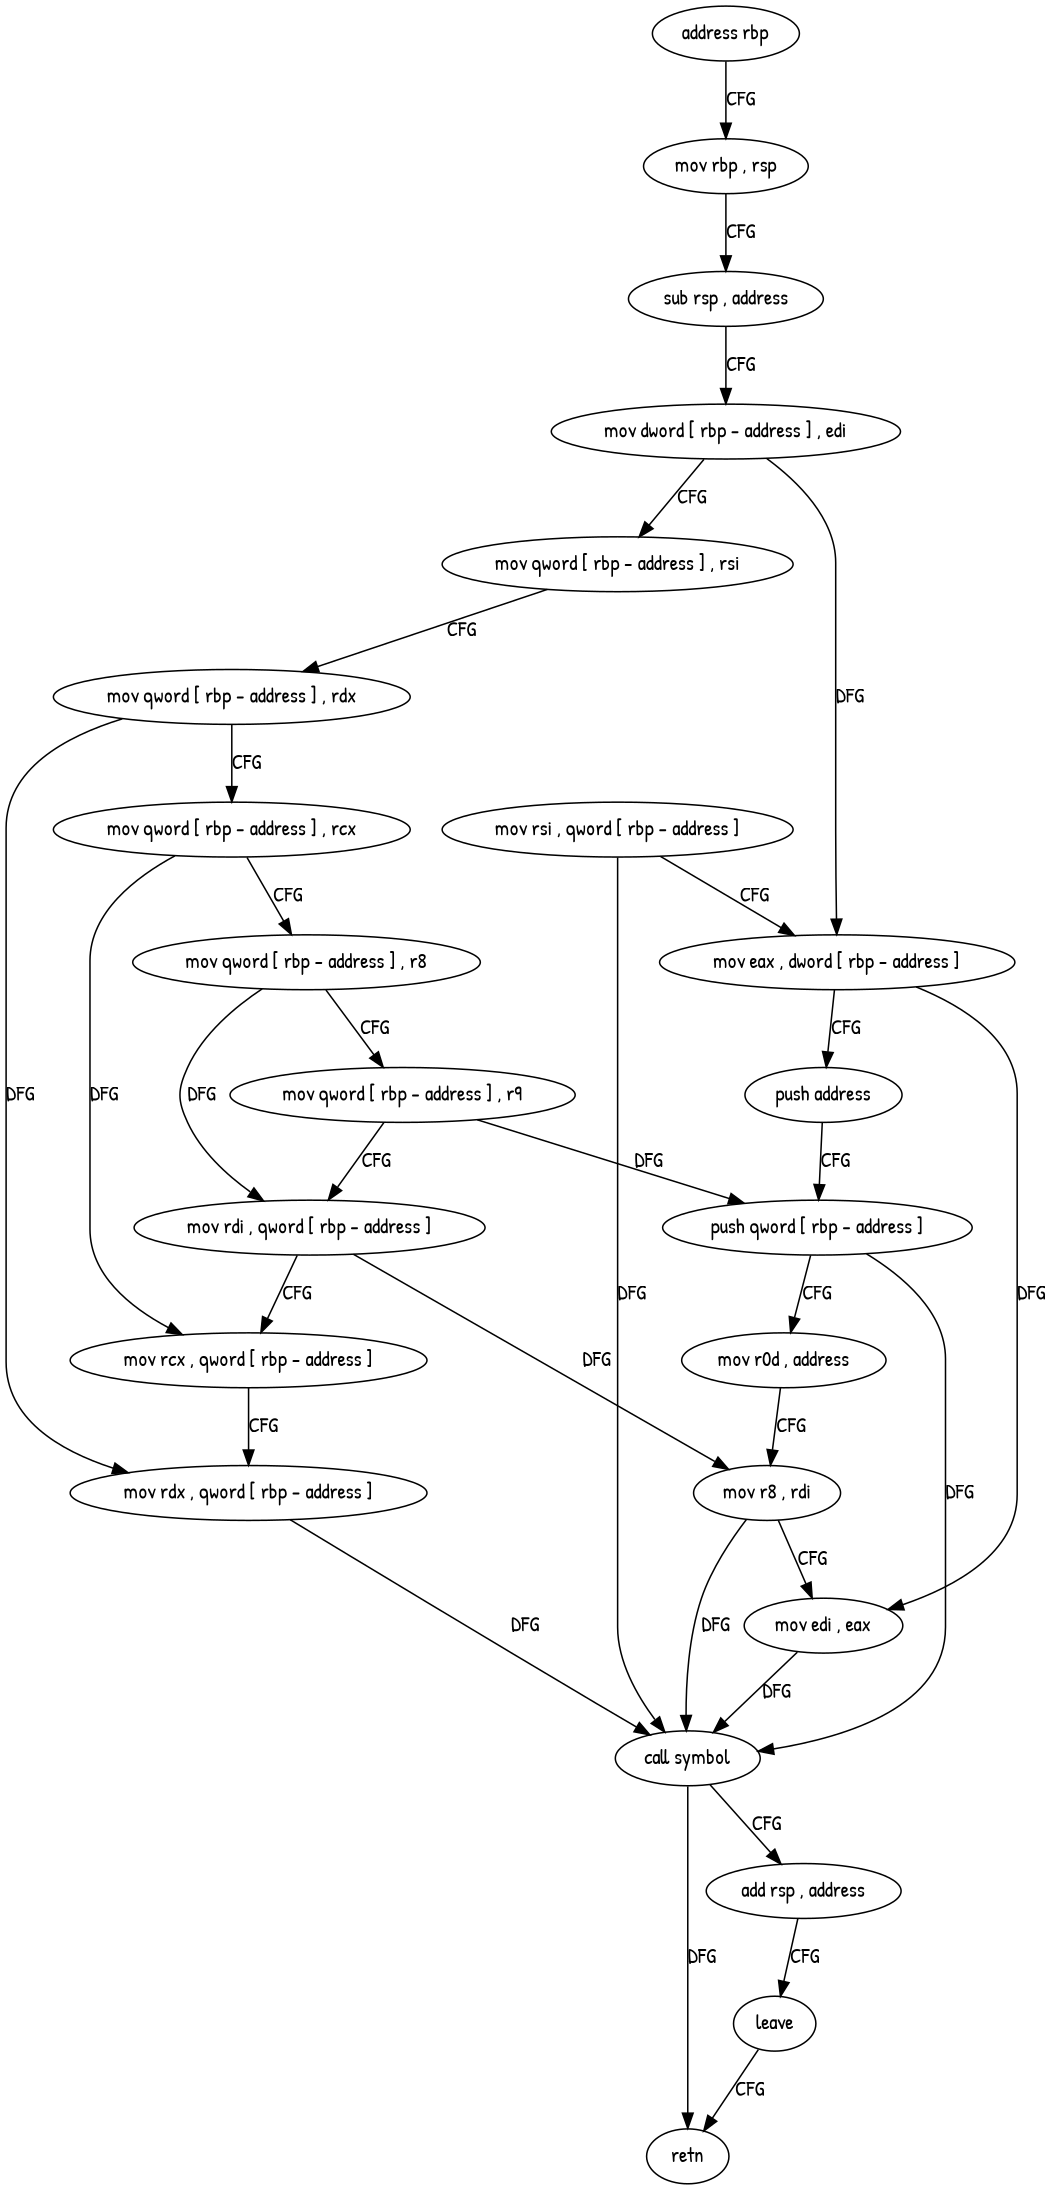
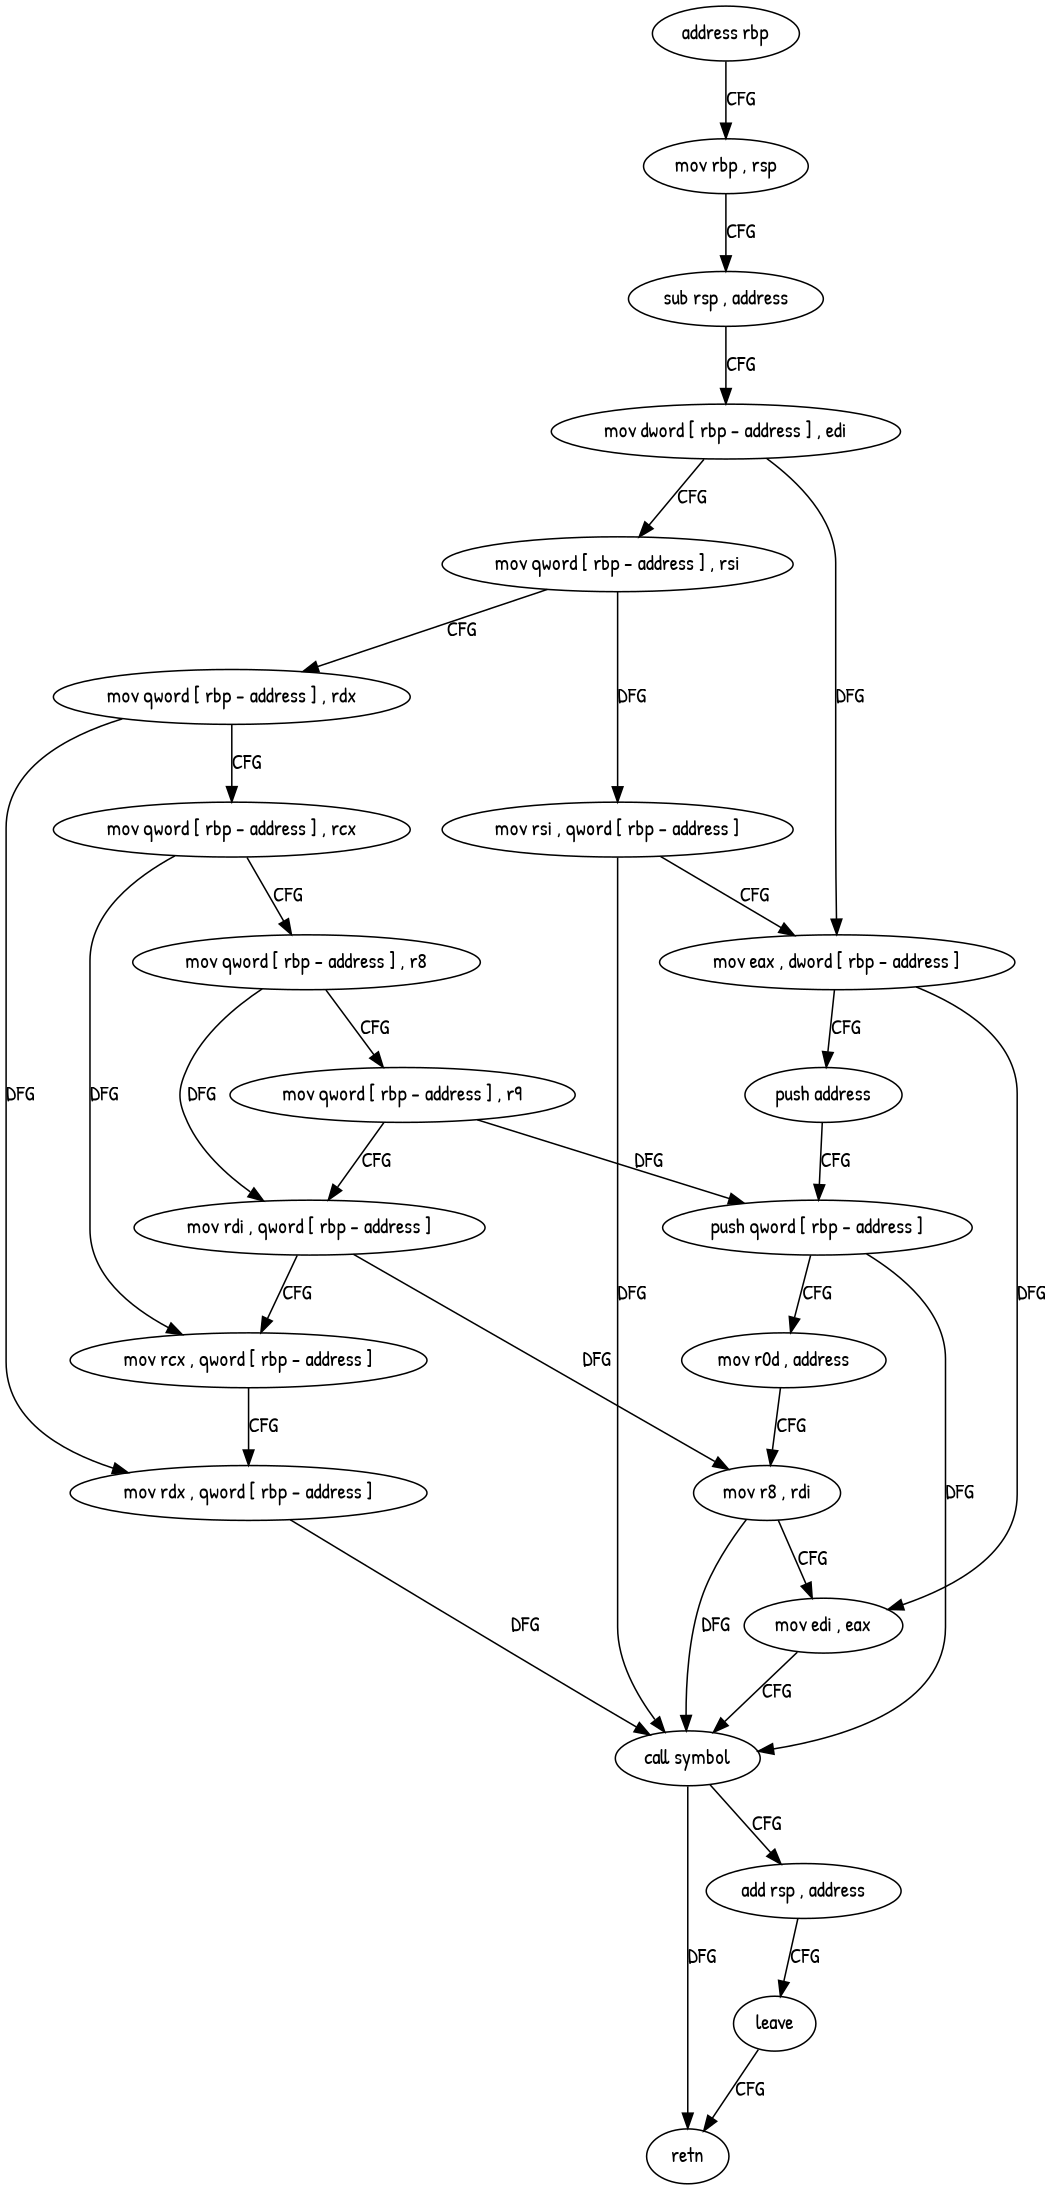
  digraph {
    fontname="Patrick Hand"
    node [fontname="Patrick Hand"]
    edge [fontname="Patrick Hand"]
    n1 [label="address rbp"]
    n2 [label="mov rbp , rsp"]
    n3 [label="sub rsp , address"]
    n4 [label="mov dword [ rbp - address ] , edi"]
    n5 [label="mov qword [ rbp - address ] , rsi"]
    n6 [label="mov eax , dword [ rbp - address ]"]
    n7 [label="mov qword [ rbp - address ] , rdx"]
    n8 [label="mov rsi , qword [ rbp - address ]"]
    n9 [label="push address"]
    n10 [label="mov edi , eax"]
    n11 [label="mov qword [ rbp - address ] , rcx"]
    n12 [label="mov rdx , qword [ rbp - address ]"]
    n13 [label="call symbol"]
    n14 [label="mov qword [ rbp - address ] , r8"]
    n15 [label="mov rcx , qword [ rbp - address ]"]
    n16 [label="mov qword [ rbp - address ] , r9"]
    n17 [label="mov rdi , qword [ rbp - address ]"]
    n18 [label="push qword [ rbp - address ]"]
    n19 [label="mov r8 , rdi"]
    n20 [label="mov r0d , address"]
    n21 [label="add rsp , address"]
    n22 [label=retn]
    n23 [label=leave]
    n1 -> n2 [label=CFG]
    n2 -> n3 [label=CFG]
    n3 -> n4 [label=CFG]
    n4 -> n5 [label=CFG]
    n4 -> n6 [label=DFG]
    n5 -> n7 [label=CFG]
+   n5 -> n8 [label=DFG]
    n6 -> n9 [label=CFG]
    n6 -> n10 [label=DFG]
    n7 -> n11 [label=CFG]
    n7 -> n12 [label=DFG]
    n8 -> n6 [label=CFG]
    n8 -> n13 [label=DFG]
    n9 -> n18 [label=CFG]
-   n10 -> n13 [label=DFG]
+   n10 -> n13 [label=CFG]
    n11 -> n14 [label=CFG]
    n11 -> n15 [label=DFG]
    n12 -> n13 [label=DFG]
    n13 -> n21 [label=CFG]
    n13 -> n22 [label=DFG]
    n14 -> n16 [label=CFG]
    n14 -> n17 [label=DFG]
    n15 -> n12 [label=CFG]
    n16 -> n17 [label=CFG]
    n16 -> n18 [label=DFG]
    n17 -> n15 [label=CFG]
    n17 -> n19 [label=DFG]
    n18 -> n13 [label=DFG]
    n18 -> n20 [label=CFG]
    n19 -> n10 [label=CFG]
    n19 -> n13 [label=DFG]
    n20 -> n19 [label=CFG]
    n21 -> n23 [label=CFG]
    n23 -> n22 [label=CFG]
  }
